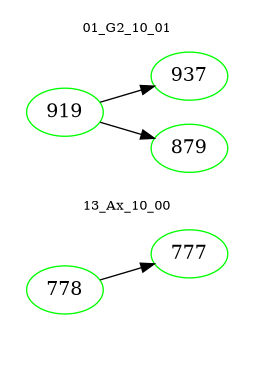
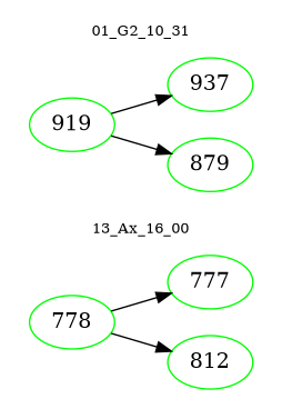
  digraph {
    rankdir=LR
    node [color=green]
    edge [color=black]
    n1 [label=778]
+   n2 [label=812]
    n3 [label=777]
    n4 [label=919]
    n5 [label=879]
    n6 [label=937]
    subgraph cluster_1 {
      color=white
      fontsize=10
-     label="13_Ax_10_00"
+     label="13_Ax_16_00"
      n1
+     n2
      n3
    }
    subgraph cluster_2 {
      color=white
      fontsize=10
-     label="01_G2_10_01"
+     label="01_G2_10_31"
      n4
      n5
      n6
    }
+   n1 -> n2
    n1 -> n3
    n4 -> n5
    n4 -> n6
  }
